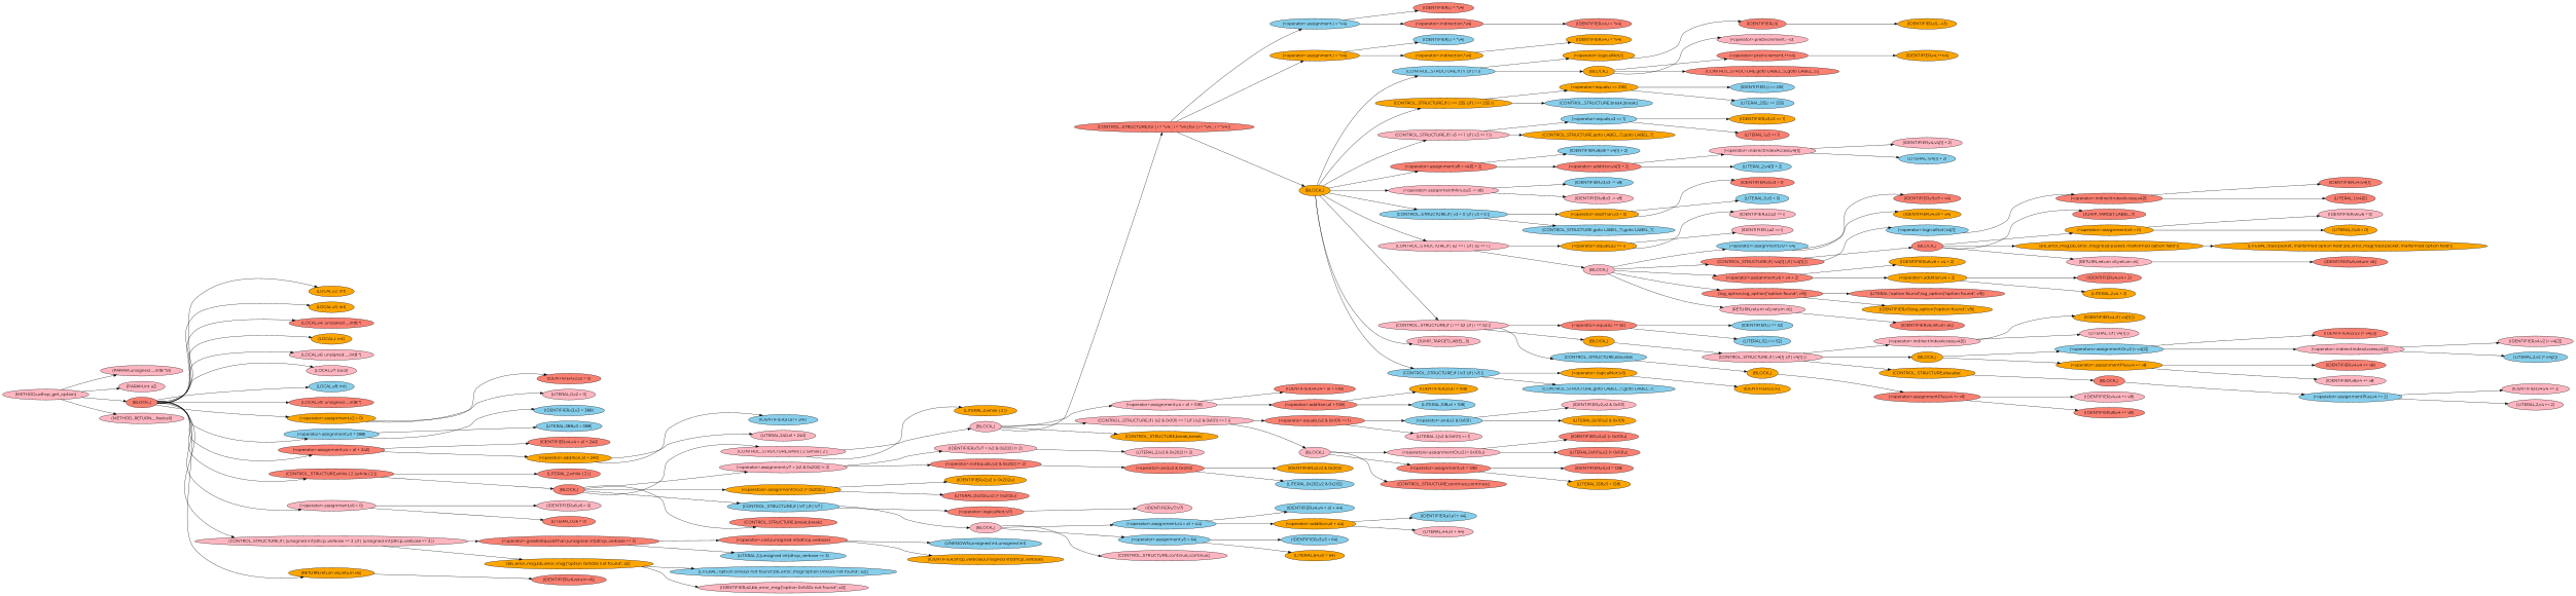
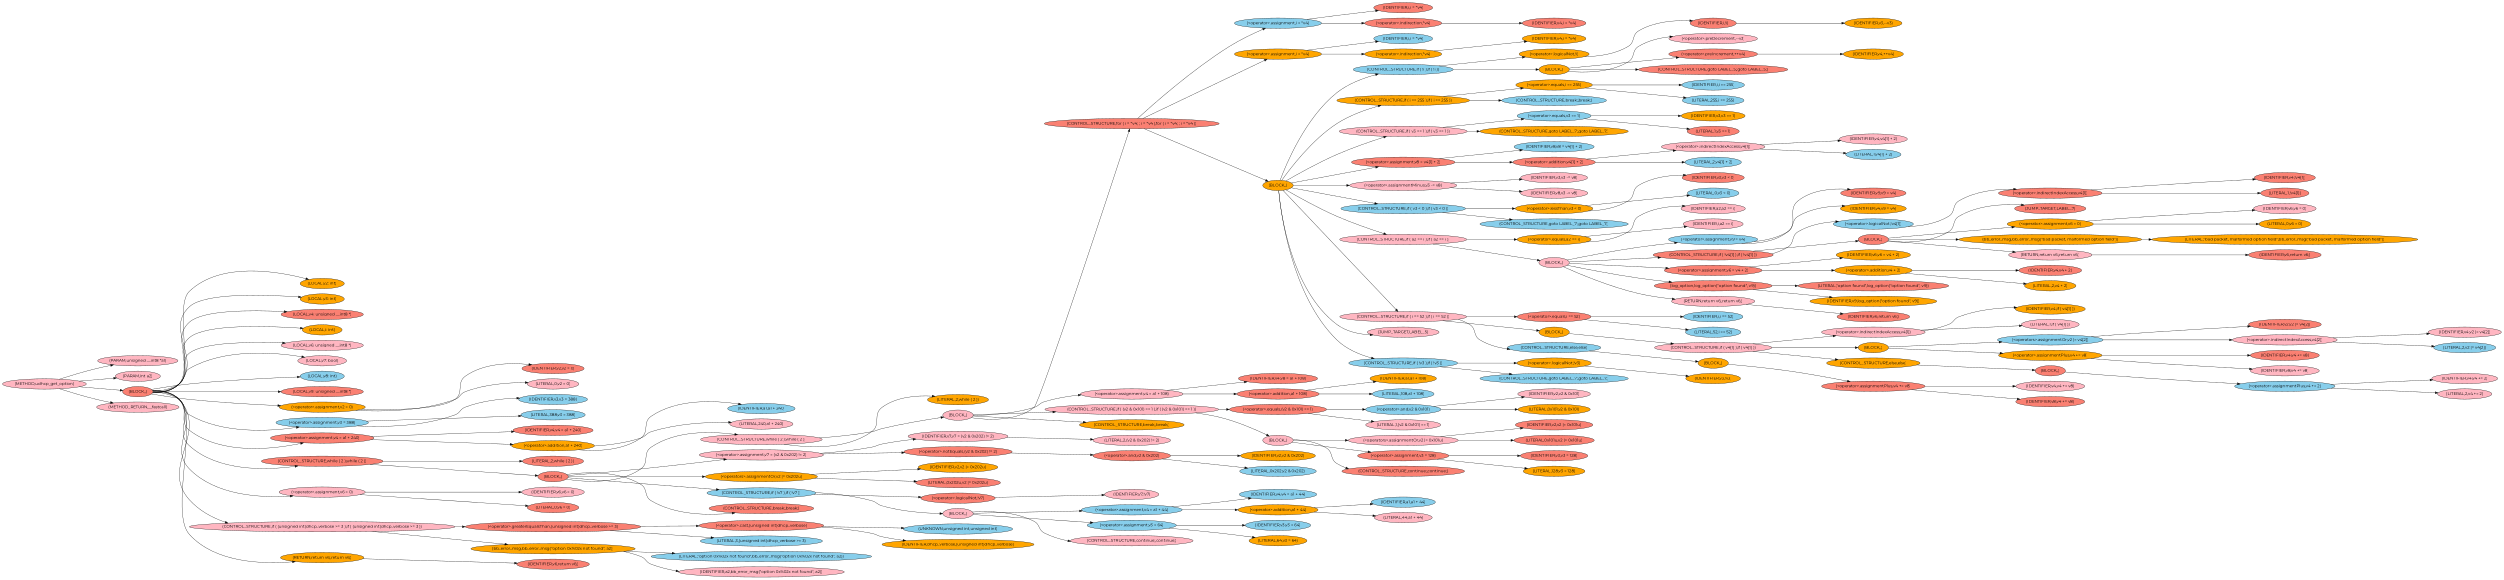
  digraph {
    fontname=Montserrat
    rankdir=LR
    node [fillcolor=salmon fontname=Montserrat style=filled]
    edge [fontname=Montserrat]
    n1 [fillcolor=lightpink label="(METHOD,udhcp_get_option)"]
    n2 [fillcolor=lightpink label="(PARAM,unsigned __int8 *a1)"]
    n3 [fillcolor=lightpink label="(PARAM,int a2)"]
    n4 [label="(BLOCK,,)"]
    n5 [fillcolor=lightpink label="(METHOD_RETURN,__fastcall)"]
    n6 [fillcolor=orange label="(LOCAL,v2: int)"]
    n7 [fillcolor=orange label="(LOCAL,v3: int)"]
    n8 [label="(LOCAL,v4: unsigned __int8 *)"]
    n9 [fillcolor=orange label="(LOCAL,i: int)"]
    n10 [fillcolor=lightpink label="(LOCAL,v6: unsigned __int8 *)"]
    n11 [fillcolor=lightpink label="(LOCAL,v7: bool)"]
    n12 [fillcolor=skyblue label="(LOCAL,v8: int)"]
    n13 [label="(LOCAL,v9: unsigned __int8 *)"]
    n14 [fillcolor=orange label="(<operator>.assignment,v2 = 0)"]
    n15 [fillcolor=skyblue label="(<operator>.assignment,v3 = 388)"]
    n16 [label="(<operator>.assignment,v4 = a1 + 240)"]
    n17 [label="(CONTROL_STRUCTURE,while ( 2 ),while ( 2 ))"]
    n18 [fillcolor=lightpink label="(<operator>.assignment,v6 = 0)"]
    n19 [fillcolor=lightpink label="(CONTROL_STRUCTURE,if ( (unsigned int)dhcp_verbose >= 3 ),if ( (unsigned int)dhcp_verbose >= 3 ))"]
    n20 [fillcolor=orange label="(RETURN,return v6;,return v6;)"]
    n21 [label="(IDENTIFIER,v2,v2 = 0)"]
    n22 [fillcolor=lightpink label="(LITERAL,0,v2 = 0)"]
    n23 [fillcolor=skyblue label="(IDENTIFIER,v3,v3 = 388)"]
    n24 [fillcolor=skyblue label="(LITERAL,388,v3 = 388)"]
    n25 [label="(IDENTIFIER,v4,v4 = a1 + 240)"]
    n26 [fillcolor=orange label="(<operator>.addition,a1 + 240)"]
    n27 [label="(LITERAL,2,while ( 2 ))"]
    n28 [label="(BLOCK,,)"]
    n29 [fillcolor=lightpink label="(IDENTIFIER,v6,v6 = 0)"]
    n30 [label="(LITERAL,0,v6 = 0)"]
    n31 [label="(<operator>.greaterEqualsThan,(unsigned int)dhcp_verbose >= 3)"]
    n32 [fillcolor=orange label="(bb_error_msg,bb_error_msg(\"option 0x%02x not found\", a2))"]
    n33 [label="(IDENTIFIER,v6,return v6;)"]
    n34 [fillcolor=skyblue label="(IDENTIFIER,a1,a1 + 240)"]
    n35 [fillcolor=lightpink label="(LITERAL,240,a1 + 240)"]
    n36 [fillcolor=lightpink label="(CONTROL_STRUCTURE,while ( 2 ),while ( 2 ))"]
    n37 [fillcolor=lightpink label="(<operator>.assignment,v7 = (v2 & 0x202) != 2)"]
    n38 [fillcolor=orange label="(<operators>.assignmentOr,v2 |= 0x202u)"]
    n39 [fillcolor=skyblue label="(CONTROL_STRUCTURE,if ( !v7 ),if ( !v7 ))"]
    n40 [label="(CONTROL_STRUCTURE,break;,break;)"]
    n41 [fillcolor=orange label="(LITERAL,2,while ( 2 ))"]
    n42 [fillcolor=lightpink label="(BLOCK,,)"]
    n43 [fillcolor=lightpink label="(IDENTIFIER,v7,v7 = (v2 & 0x202) != 2)"]
    n44 [label="(<operator>.notEquals,(v2 & 0x202) != 2)"]
    n45 [fillcolor=orange label="(IDENTIFIER,v2,v2 |= 0x202u)"]
    n46 [label="(LITERAL,0x202u,v2 |= 0x202u)"]
    n47 [label="(<operator>.logicalNot,!v7)"]
    n48 [fillcolor=lightpink label="(BLOCK,,)"]
    n49 [label="(CONTROL_STRUCTURE,for ( i = *v4; ; i = *v4 ),for ( i = *v4; ; i = *v4 ))"]
    n50 [fillcolor=lightpink label="(<operator>.assignment,v4 = a1 + 108)"]
    n51 [fillcolor=lightpink label="(CONTROL_STRUCTURE,if ( (v2 & 0x101) == 1 ),if ( (v2 & 0x101) == 1 ))"]
    n52 [fillcolor=orange label="(CONTROL_STRUCTURE,break;,break;)"]
    n53 [fillcolor=skyblue label="(<operator>.assignment,i = *v4)"]
    n54 [fillcolor=orange label="(<operator>.assignment,i = *v4)"]
    n55 [fillcolor=orange label="(BLOCK,,)"]
-   n56 [label="(IDENTIFIER,v4,v4 = a1 + 108)"]
+   n56 [label="(IDENTIFIER,v4,v8 = a1 + 108)"]
    n57 [label="(<operator>.addition,a1 + 108)"]
    n58 [label="(<operator>.equals,(v2 & 0x101) == 1)"]
    n59 [fillcolor=lightpink label="(BLOCK,,)"]
    n60 [label="(IDENTIFIER,i,i = *v4)"]
    n61 [label="(<operator>.indirection,*v4)"]
    n62 [fillcolor=skyblue label="(IDENTIFIER,i,i = *v4)"]
    n63 [fillcolor=orange label="(<operator>.indirection,*v4)"]
    n64 [fillcolor=skyblue label="(CONTROL_STRUCTURE,if ( !i ),if ( !i ))"]
    n65 [fillcolor=orange label="(CONTROL_STRUCTURE,if ( i == 255 ),if ( i == 255 ))"]
    n66 [fillcolor=lightpink label="(CONTROL_STRUCTURE,if ( v3 == 1 ),if ( v3 == 1 ))"]
    n67 [label="(<operator>.assignment,v8 = v4[1] + 2)"]
    n68 [fillcolor=lightpink label="(<operator>.assignmentMinus,v3 -= v8)"]
    n69 [fillcolor=skyblue label="(CONTROL_STRUCTURE,if ( v3 < 0 ),if ( v3 < 0 ))"]
    n70 [fillcolor=lightpink label="(CONTROL_STRUCTURE,if ( a2 == i ),if ( a2 == i ))"]
    n71 [fillcolor=lightpink label="(CONTROL_STRUCTURE,if ( i == 52 ),if ( i == 52 ))"]
    n72 [fillcolor=lightpink label="(JUMP_TARGET,LABEL_5)"]
    n73 [fillcolor=skyblue label="(CONTROL_STRUCTURE,if ( !v3 ),if ( !v3 ))"]
    n74 [label="(IDENTIFIER,v4,i = *v4)"]
    n75 [fillcolor=orange label="(IDENTIFIER,v4,i = *v4)"]
    n76 [fillcolor=orange label="(<operator>.logicalNot,!i)"]
    n77 [fillcolor=orange label="(BLOCK,,)"]
    n78 [fillcolor=orange label="(<operator>.equals,i == 255)"]
    n79 [fillcolor=skyblue label="(CONTROL_STRUCTURE,break;,break;)"]
    n80 [fillcolor=skyblue label="(<operator>.equals,v3 == 1)"]
    n81 [fillcolor=orange label="(CONTROL_STRUCTURE,goto LABEL_7;,goto LABEL_7;)"]
    n82 [fillcolor=skyblue label="(IDENTIFIER,v8,v8 = v4[1] + 2)"]
    n83 [label="(<operator>.addition,v4[1] + 2)"]
-   n84 [fillcolor=skyblue label="(IDENTIFIER,v3,v3 -= v8)"]
+   n84 [fillcolor=lightpink label="(IDENTIFIER,v3,v3 -= v8)"]
    n85 [fillcolor=lightpink label="(IDENTIFIER,v8,v3 -= v8)"]
    n86 [fillcolor=orange label="(<operator>.lessThan,v3 < 0)"]
    n87 [fillcolor=skyblue label="(CONTROL_STRUCTURE,goto LABEL_7;,goto LABEL_7;)"]
    n88 [fillcolor=orange label="(<operator>.equals,a2 == i)"]
    n89 [fillcolor=lightpink label="(BLOCK,,)"]
    n90 [label="(<operator>.equals,i == 52)"]
    n91 [fillcolor=orange label="(BLOCK,,)"]
    n92 [fillcolor=skyblue label="(CONTROL_STRUCTURE,else,else)"]
    n93 [fillcolor=orange label="(<operator>.logicalNot,!v3)"]
    n94 [fillcolor=skyblue label="(CONTROL_STRUCTURE,goto LABEL_7;,goto LABEL_7;)"]
    n95 [label="(IDENTIFIER,i,!i)"]
    n96 [fillcolor=lightpink label="(<operator>.preDecrement,--v3)"]
    n97 [label="(<operator>.preIncrement,++v4)"]
    n98 [label="(CONTROL_STRUCTURE,goto LABEL_5;,goto LABEL_5;)"]
    n99 [fillcolor=orange label="(IDENTIFIER,v3,--v3)"]
    n100 [fillcolor=orange label="(IDENTIFIER,v4,++v4)"]
    n101 [fillcolor=skyblue label="(IDENTIFIER,i,i == 255)"]
    n102 [fillcolor=skyblue label="(LITERAL,255,i == 255)"]
    n103 [fillcolor=orange label="(IDENTIFIER,v3,v3 == 1)"]
    n104 [label="(LITERAL,1,v3 == 1)"]
    n105 [fillcolor=lightpink label="(<operator>.indirectIndexAccess,v4[1])"]
    n106 [fillcolor=skyblue label="(LITERAL,2,v4[1] + 2)"]
    n107 [fillcolor=lightpink label="(IDENTIFIER,v4,v4[1] + 2)"]
    n108 [fillcolor=skyblue label="(LITERAL,1,v4[1] + 2)"]
    n109 [label="(IDENTIFIER,v3,v3 < 0)"]
    n110 [fillcolor=skyblue label="(LITERAL,0,v3 < 0)"]
    n111 [fillcolor=lightpink label="(IDENTIFIER,a2,a2 == i)"]
    n112 [fillcolor=lightpink label="(IDENTIFIER,i,a2 == i)"]
    n113 [fillcolor=skyblue label="(<operator>.assignment,v9 = v4)"]
    n114 [label="(CONTROL_STRUCTURE,if ( !v4[1] ),if ( !v4[1] ))"]
    n115 [label="(<operator>.assignment,v6 = v4 + 2)"]
    n116 [label="(log_option,log_option(\"option found\", v9))"]
    n117 [fillcolor=lightpink label="(RETURN,return v6;,return v6;)"]
    n118 [label="(IDENTIFIER,v9,v9 = v4)"]
    n119 [fillcolor=orange label="(IDENTIFIER,v4,v9 = v4)"]
    n120 [fillcolor=skyblue label="(<operator>.logicalNot,!v4[1])"]
    n121 [label="(BLOCK,,)"]
    n122 [fillcolor=orange label="(IDENTIFIER,v6,v6 = v4 + 2)"]
    n123 [fillcolor=orange label="(<operator>.addition,v4 + 2)"]
    n124 [label="(LITERAL,\"option found\",log_option(\"option found\", v9))"]
    n125 [fillcolor=orange label="(IDENTIFIER,v9,log_option(\"option found\", v9))"]
    n126 [label="(IDENTIFIER,v6,return v6;)"]
    n127 [label="(<operator>.indirectIndexAccess,v4[1])"]
    n128 [label="(JUMP_TARGET,LABEL_7)"]
    n129 [fillcolor=orange label="(<operator>.assignment,v6 = 0)"]
    n130 [fillcolor=orange label="(bb_error_msg,bb_error_msg(\"bad packet, malformed option field\"))"]
    n131 [fillcolor=lightpink label="(RETURN,return v6;,return v6;)"]
    n132 [label="(IDENTIFIER,v4,!v4[1])"]
    n133 [label="(LITERAL,1,!v4[1])"]
    n134 [fillcolor=lightpink label="(IDENTIFIER,v6,v6 = 0)"]
    n135 [fillcolor=orange label="(LITERAL,0,v6 = 0)"]
    n136 [fillcolor=orange label="(LITERAL,\"bad packet, malformed option field\",bb_error_msg(\"bad packet, malformed option field\"))"]
    n137 [label="(IDENTIFIER,v6,return v6;)"]
    n138 [label="(IDENTIFIER,v4,v4 + 2)"]
    n139 [fillcolor=orange label="(LITERAL,2,v4 + 2)"]
    n140 [fillcolor=skyblue label="(IDENTIFIER,i,i == 52)"]
    n141 [fillcolor=skyblue label="(LITERAL,52,i == 52)"]
    n142 [fillcolor=lightpink label="(CONTROL_STRUCTURE,if ( v4[1] ),if ( v4[1] ))"]
    n143 [fillcolor=orange label="(BLOCK,,)"]
    n144 [fillcolor=lightpink label="(<operator>.indirectIndexAccess,v4[1])"]
    n145 [fillcolor=orange label="(BLOCK,,)"]
    n146 [fillcolor=orange label="(CONTROL_STRUCTURE,else,else)"]
    n147 [fillcolor=orange label="(IDENTIFIER,v4,if ( v4[1] ))"]
    n148 [fillcolor=lightpink label="(LITERAL,1,if ( v4[1] ))"]
    n149 [fillcolor=skyblue label="(<operators>.assignmentOr,v2 |= v4[2])"]
    n150 [fillcolor=orange label="(<operator>.assignmentPlus,v4 += v8)"]
    n151 [label="(BLOCK,,)"]
    n152 [label="(IDENTIFIER,v2,v2 |= v4[2])"]
    n153 [fillcolor=lightpink label="(<operator>.indirectIndexAccess,v4[2])"]
    n154 [label="(IDENTIFIER,v4,v4 += v8)"]
    n155 [fillcolor=lightpink label="(IDENTIFIER,v8,v4 += v8)"]
    n156 [fillcolor=lightpink label="(IDENTIFIER,v4,v2 |= v4[2])"]
    n157 [fillcolor=skyblue label="(LITERAL,2,v2 |= v4[2])"]
    n158 [fillcolor=skyblue label="(<operator>.assignmentPlus,v4 += 2)"]
    n159 [fillcolor=lightpink label="(IDENTIFIER,v4,v4 += 2)"]
    n160 [fillcolor=lightpink label="(LITERAL,2,v4 += 2)"]
    n161 [label="(<operator>.assignmentPlus,v4 += v8)"]
    n162 [fillcolor=lightpink label="(IDENTIFIER,v4,v4 += v8)"]
    n163 [label="(IDENTIFIER,v8,v4 += v8)"]
    n164 [fillcolor=orange label="(IDENTIFIER,v3,!v3)"]
    n165 [fillcolor=orange label="(IDENTIFIER,a1,a1 + 108)"]
    n166 [fillcolor=skyblue label="(LITERAL,108,a1 + 108)"]
    n167 [fillcolor=skyblue label="(<operator>.and,v2 & 0x101)"]
    n168 [fillcolor=lightpink label="(LITERAL,1,(v2 & 0x101) == 1)"]
    n169 [fillcolor=lightpink label="(<operators>.assignmentOr,v2 |= 0x101u)"]
    n170 [label="(<operator>.assignment,v3 = 128)"]
    n171 [label="(CONTROL_STRUCTURE,continue;,continue;)"]
    n172 [fillcolor=lightpink label="(IDENTIFIER,v2,v2 & 0x101)"]
    n173 [fillcolor=orange label="(LITERAL,0x101,v2 & 0x101)"]
    n174 [label="(IDENTIFIER,v2,v2 |= 0x101u)"]
    n175 [label="(LITERAL,0x101u,v2 |= 0x101u)"]
    n176 [label="(IDENTIFIER,v3,v3 = 128)"]
    n177 [fillcolor=orange label="(LITERAL,128,v3 = 128)"]
    n178 [fillcolor=lightpink label="(LITERAL,2,(v2 & 0x202) != 2)"]
    n179 [label="(<operator>.and,v2 & 0x202)"]
    n180 [fillcolor=orange label="(IDENTIFIER,v2,v2 & 0x202)"]
    n181 [fillcolor=skyblue label="(LITERAL,0x202,v2 & 0x202)"]
    n182 [fillcolor=lightpink label="(IDENTIFIER,v7,!v7)"]
    n183 [fillcolor=skyblue label="(<operator>.assignment,v4 = a1 + 44)"]
    n184 [fillcolor=skyblue label="(<operator>.assignment,v3 = 64)"]
    n185 [fillcolor=lightpink label="(CONTROL_STRUCTURE,continue;,continue;)"]
    n186 [fillcolor=skyblue label="(IDENTIFIER,v4,v4 = a1 + 44)"]
    n187 [fillcolor=orange label="(<operator>.addition,a1 + 44)"]
    n188 [fillcolor=skyblue label="(IDENTIFIER,v3,v3 = 64)"]
    n189 [fillcolor=orange label="(LITERAL,64,v3 = 64)"]
    n190 [fillcolor=skyblue label="(IDENTIFIER,a1,a1 + 44)"]
    n191 [fillcolor=lightpink label="(LITERAL,44,a1 + 44)"]
    n192 [label="(<operator>.cast,(unsigned int)dhcp_verbose)"]
    n193 [fillcolor=skyblue label="(LITERAL,3,(unsigned int)dhcp_verbose >= 3)"]
    n194 [fillcolor=skyblue label="(LITERAL,\"option 0x%02x not found\",bb_error_msg(\"option 0x%02x not found\", a2))"]
    n195 [fillcolor=lightpink label="(IDENTIFIER,a2,bb_error_msg(\"option 0x%02x not found\", a2))"]
    n196 [fillcolor=skyblue label="(UNKNOWN,unsigned int,unsigned int)"]
    n197 [fillcolor=orange label="(IDENTIFIER,dhcp_verbose,(unsigned int)dhcp_verbose)"]
    n1 -> n2
    n1 -> n3
    n1 -> n4
    n1 -> n5
    n4 -> n6
    n4 -> n7
    n4 -> n8
    n4 -> n9
    n4 -> n10
    n4 -> n11
    n4 -> n12
    n4 -> n13
    n4 -> n14
    n4 -> n15
    n4 -> n16
    n4 -> n17
    n4 -> n18
    n4 -> n19
    n4 -> n20
    n14 -> n21
    n14 -> n22
    n15 -> n23
    n15 -> n24
    n16 -> n25
    n16 -> n26
    n17 -> n27
    n17 -> n28
    n18 -> n29
    n18 -> n30
    n19 -> n31
    n19 -> n32
    n20 -> n33
    n26 -> n34
    n26 -> n35
    n28 -> n36
    n28 -> n37
    n28 -> n38
    n28 -> n39
    n28 -> n40
    n31 -> n192
    n31 -> n193
    n32 -> n194
    n32 -> n195
    n36 -> n41
    n36 -> n42
    n37 -> n43
    n37 -> n44
    n38 -> n45
    n38 -> n46
    n39 -> n47
    n39 -> n48
    n42 -> n49
    n42 -> n50
    n42 -> n51
    n42 -> n52
    n43 -> n178
    n44 -> n179
    n47 -> n182
    n48 -> n183
    n48 -> n184
    n48 -> n185
    n49 -> n53
    n49 -> n54
    n49 -> n55
    n50 -> n56
    n50 -> n57
    n51 -> n58
    n51 -> n59
    n53 -> n60
    n53 -> n61
    n54 -> n62
    n54 -> n63
    n55 -> n64
    n55 -> n65
    n55 -> n66
    n55 -> n67
    n55 -> n68
    n55 -> n69
    n55 -> n70
    n55 -> n71
    n55 -> n72
    n55 -> n73
    n57 -> n165
    n57 -> n166
    n58 -> n167
    n58 -> n168
    n59 -> n169
    n59 -> n170
    n59 -> n171
    n61 -> n74
    n63 -> n75
    n64 -> n76
    n64 -> n77
    n65 -> n78
    n65 -> n79
    n66 -> n80
    n66 -> n81
    n67 -> n82
    n67 -> n83
    n68 -> n84
    n68 -> n85
    n69 -> n86
    n69 -> n87
    n70 -> n88
    n70 -> n89
    n71 -> n90
    n71 -> n91
    n71 -> n92
    n73 -> n93
    n73 -> n94
    n76 -> n95
    n77 -> n96
    n77 -> n97
    n77 -> n98
    n78 -> n101
    n78 -> n102
    n80 -> n103
    n80 -> n104
    n83 -> n105
    n83 -> n106
    n86 -> n109
    n86 -> n110
    n88 -> n111
    n88 -> n112
    n89 -> n113
    n89 -> n114
    n89 -> n115
    n89 -> n116
    n89 -> n117
    n90 -> n140
    n90 -> n141
    n91 -> n142
    n92 -> n143
    n93 -> n164
    n95 -> n99
    n97 -> n100
    n105 -> n107
    n105 -> n108
    n113 -> n118
    n113 -> n119
    n114 -> n120
    n114 -> n121
    n115 -> n122
    n115 -> n123
    n116 -> n124
    n116 -> n125
    n117 -> n126
    n120 -> n127
    n121 -> n128
    n121 -> n129
    n121 -> n130
    n121 -> n131
    n123 -> n138
    n123 -> n139
    n127 -> n132
    n127 -> n133
    n129 -> n134
    n129 -> n135
    n130 -> n136
    n131 -> n137
    n142 -> n144
    n142 -> n145
    n142 -> n146
    n143 -> n161
    n144 -> n147
    n144 -> n148
    n145 -> n149
    n145 -> n150
    n146 -> n151
    n149 -> n152
    n149 -> n153
    n150 -> n154
    n150 -> n155
    n151 -> n158
    n153 -> n156
    n153 -> n157
    n158 -> n159
    n158 -> n160
    n161 -> n162
    n161 -> n163
    n167 -> n172
    n167 -> n173
    n169 -> n174
    n169 -> n175
    n170 -> n176
    n170 -> n177
    n179 -> n180
    n179 -> n181
    n183 -> n186
    n183 -> n187
    n184 -> n188
    n184 -> n189
    n187 -> n190
    n187 -> n191
    n192 -> n196
    n192 -> n197
  }
